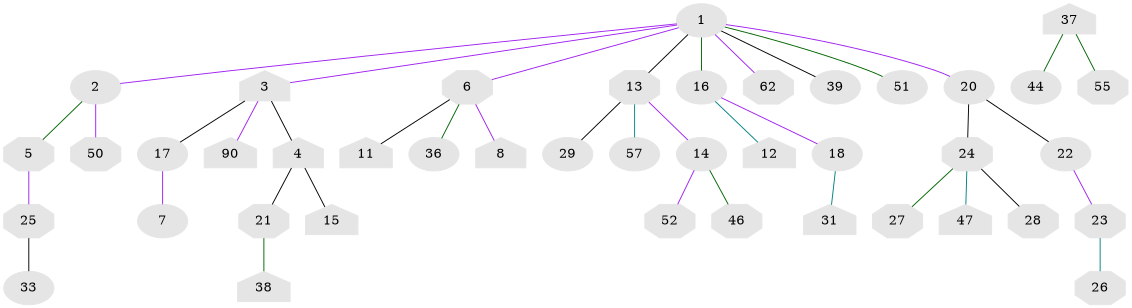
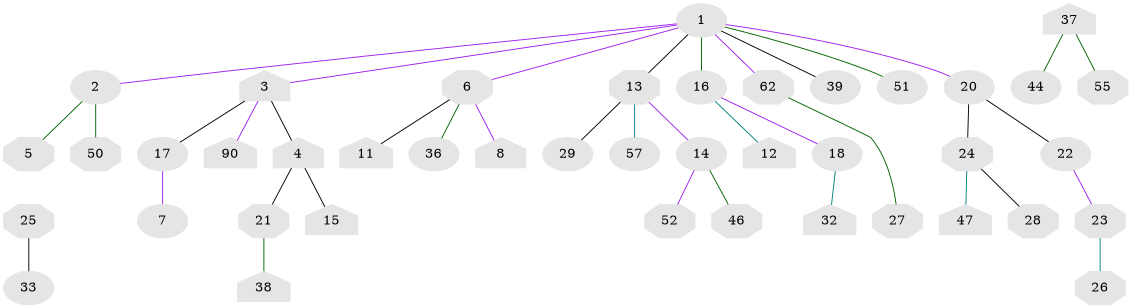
  graph {
    node [color=gray90 shape=ellipse style=filled]
    edge [color=purple]
    1
    2
    3 [shape=house super="+9"]
    6 [shape=octagon]
    13 [shape=octagon]
    16
    20
    39
    51 [super="+56"]
    62 [shape=octagon]
    5 [shape=octagon super="+19+64"]
    50 [shape=octagon]
    4 [shape=house super="+10"]
    17
    n15 [label=90 shape=house super="+45"]
    8 [shape=house]
    11 [shape=house]
    36
    12 [shape=house super="+48"]
    14 [super="+33"]
    29
    57
    18
    22 [super="+59"]
    24 [shape=octagon]
    25 [shape=octagon super="+30"]
    15 [shape=house]
    21 [shape=octagon super="+35+43"]
    7
    38 [shape=house]
    n31 [label=33]
    46 [shape=octagon]
    52 [shape=octagon]
-   32 [shape=house super="+34" label=31]
+   32 [shape=house super="+34"]
    23 [shape=octagon super="+31"]
    27 [shape=octagon]
    28 [shape=octagon super="+41"]
    47 [shape=house]
    37 [shape=house]
    44
    55 [shape=octagon]
    26 [shape=octagon]
    1 -- 2
    1 -- 3
    1 -- 6
    1 -- 13 [color=black]
    1 -- 16 [color=darkgreen]
    1 -- 20
    1 -- 39 [color=black]
    1 -- 51 [color=darkgreen]
    1 -- 62
    2 -- 5 [color=darkgreen]
-   2 -- 50
+   2 -- 50 [color=darkgreen]
    3 -- 4 [color=black]
    3 -- 17 [color=black]
    3 -- n15
    6 -- 8
    6 -- 11 [color=black]
    6 -- 36 [color=darkgreen]
    13 -- 14
    13 -- 29 [color=black]
    13 -- 57 [color=teal]
    16 -- 12 [color=teal]
    16 -- 18
    20 -- 22 [color=black]
    20 -- 24 [color=black]
-   5 -- 25
    4 -- 15 [color=black]
    4 -- 21 [color=black]
    17 -- 7
    14 -- 46 [color=darkgreen]
    14 -- 52
    18 -- 32 [color=teal]
    22 -- 23
-   24 -- 27 [color=darkgreen]
+   62 -- 27 [color=darkgreen]
    24 -- 28 [color=black]
    24 -- 47 [color=teal]
    25 -- n31 [color=black]
    21 -- 38 [color=darkgreen]
    23 -- 26 [color=teal]
    37 -- 44 [color=darkgreen]
    37 -- 55 [color=darkgreen]
  }
